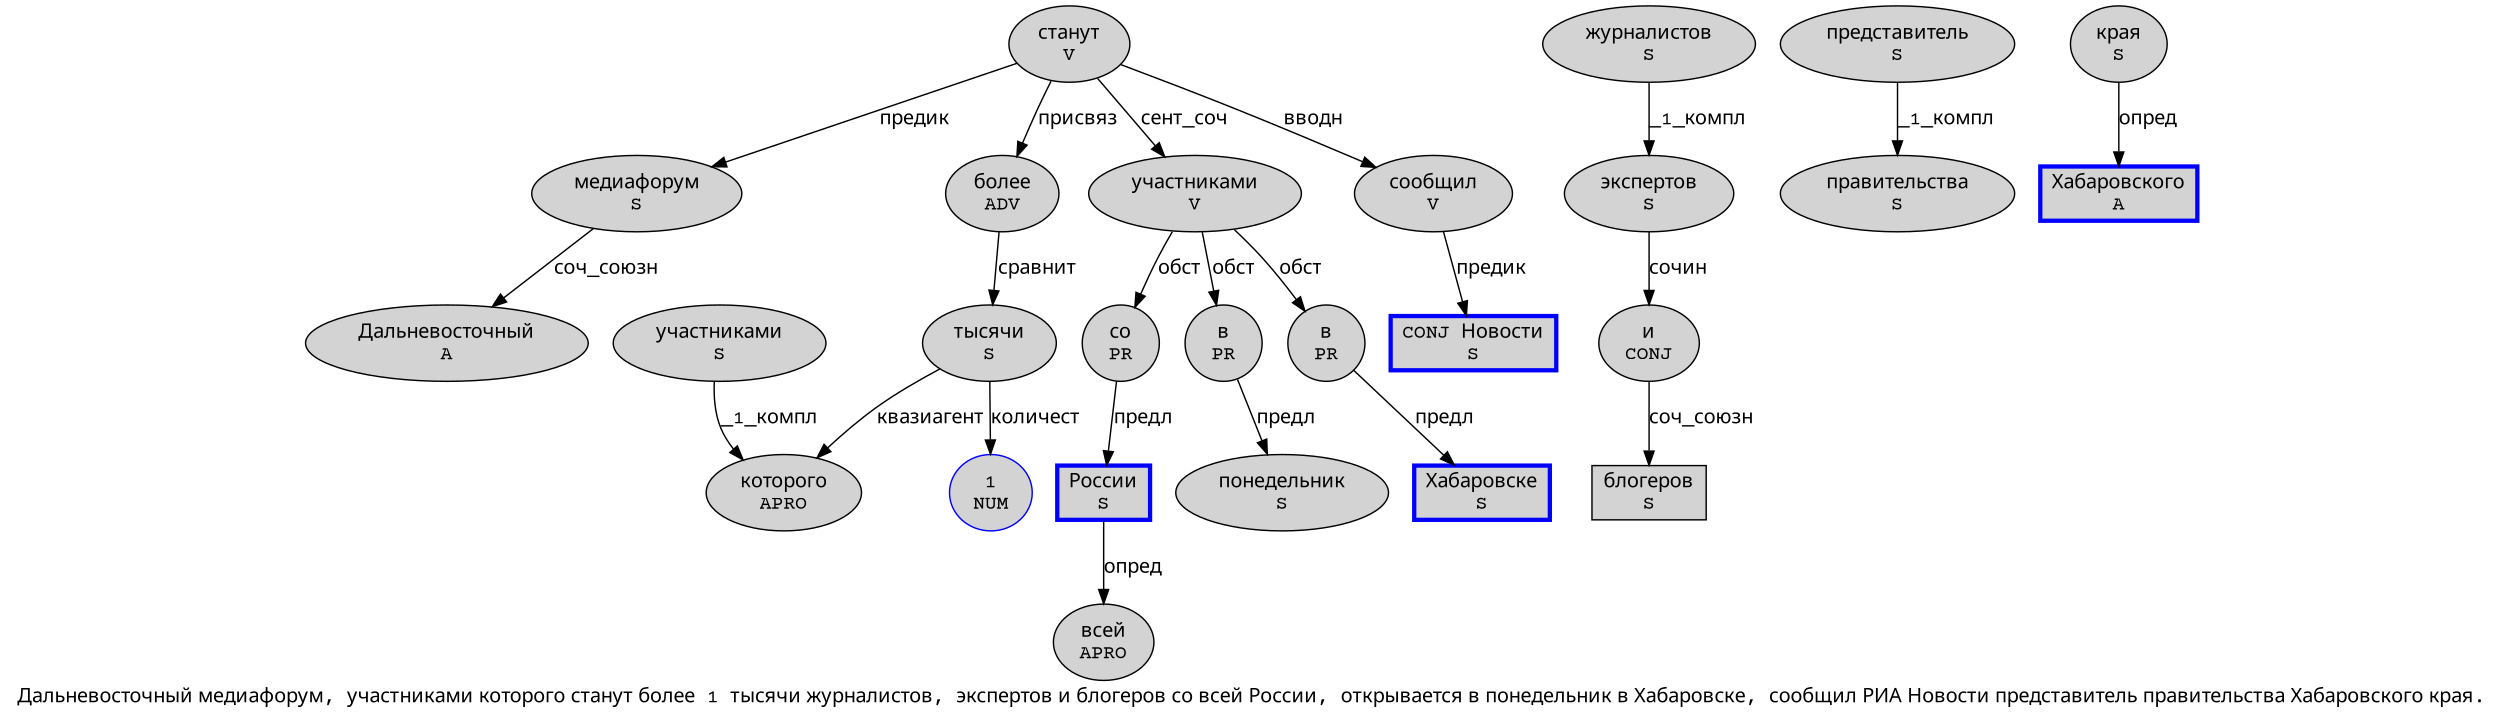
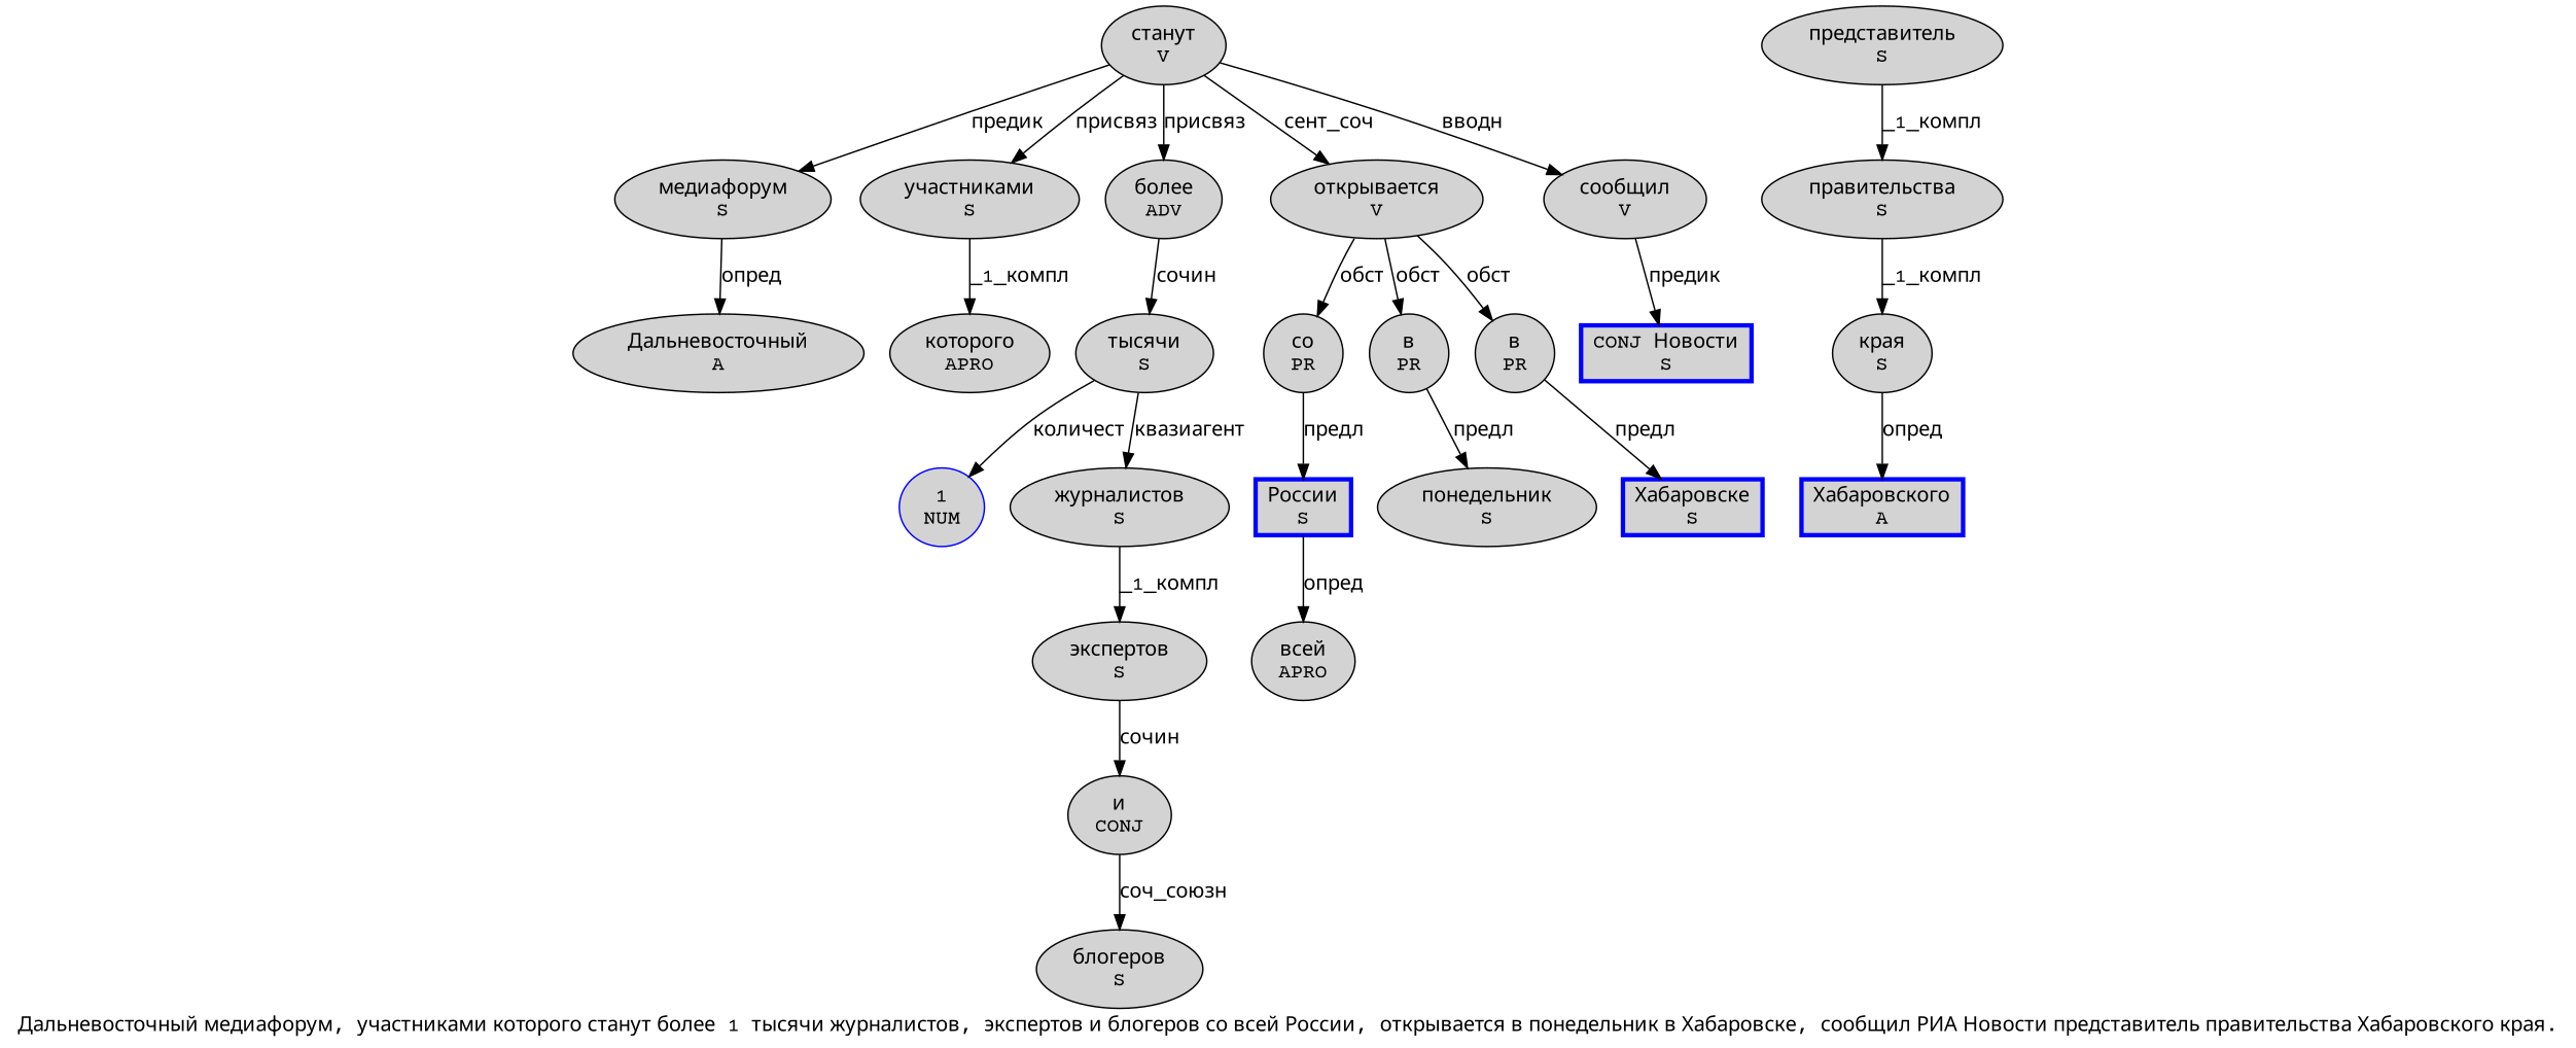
  digraph {
    fontname="Courier Prime"
    label="Дальневосточный медиафорум, участниками которого станут более 1 тысячи журналистов, экспертов и блогеров со всей России, открывается в понедельник в Хабаровске, сообщил РИА Новости представитель правительства Хабаровского края."
    node [fillcolor=lightgray fontname="Courier Prime" penwidth=1 shape=ellipse style=filled]
    edge [fontname="Courier Prime"]
    n1 [label="Дальневосточный\nA"]
    n2 [label="медиафорум\nS"]
    n3 [label="участниками\nS"]
    n4 [label="которого\nAPRO"]
    n5 [label="станут\nV"]
    n6 [label="более\nADV"]
-   n7 [label="участниками\nV"]
+   n7 [label="открывается\nV"]
    n8 [label="сообщил\nV"]
    n9 [label="тысячи\nS"]
    n10 [label="со\nPR"]
    n11 [label="в\nPR"]
    n12 [label="в\nPR"]
    n13 [color=blue label="CONJ Новости\nS" penwidth=3 shape=box]
    n14 [color=blue label="1\nNUM"]
    n15 [label="журналистов\nS"]
    n16 [label="экспертов\nS"]
    n17 [label="и\nCONJ"]
-   n18 [label="блогеров\nS" shape=box]
+   n18 [label="блогеров\nS"]
    n19 [color=blue label="России\nS" penwidth=3 shape=box]
    n20 [label="всей\nAPRO"]
    n21 [label="понедельник\nS"]
    n22 [color=blue label="Хабаровске\nS" penwidth=3 shape=box]
    n23 [label="представитель\nS"]
    n24 [label="правительства\nS"]
    n25 [label="края\nS"]
    n26 [color=blue label="Хабаровского\nA" penwidth=3 shape=box]
-   n2 -> n1 [label="соч_союзн"]
+   n2 -> n1 [label="опред"]
    n3 -> n4 [label="_1_компл"]
    n5 -> n2 [label="предик"]
+   n5 -> n3 [label="присвяз"]
    n5 -> n6 [label="присвяз"]
    n5 -> n7 [label="сент_соч"]
    n5 -> n8 [label="вводн"]
-   n6 -> n9 [label="сравнит"]
+   n6 -> n9 [label="сочин"]
    n7 -> n10 [label="обст"]
    n7 -> n11 [label="обст"]
    n7 -> n12 [label="обст"]
    n8 -> n13 [label="предик"]
    n9 -> n14 [label="количест"]
-   n9 -> n4 [label="квазиагент"]
+   n9 -> n15 [label="квазиагент"]
    n10 -> n19 [label="предл"]
    n11 -> n21 [label="предл"]
    n12 -> n22 [label="предл"]
    n15 -> n16 [label="_1_компл"]
    n16 -> n17 [label="сочин"]
    n17 -> n18 [label="соч_союзн"]
    n19 -> n20 [label="опред"]
    n23 -> n24 [label="_1_компл"]
+   n24 -> n25 [label="_1_компл"]
    n25 -> n26 [label="опред"]
  }
